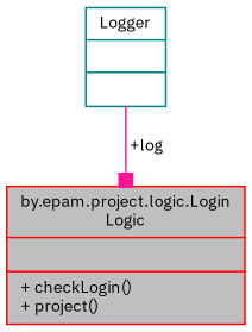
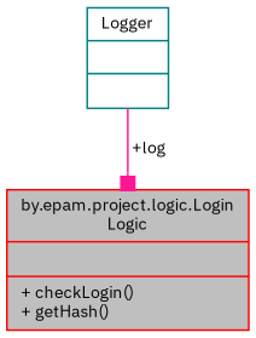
  digraph {
    fontname="IBM Plex Sans"
    node [fontname="IBM Plex Sans" fontsize=10 shape=record]
-   n1 [color=red fillcolor=grey75 fontcolor=black height=0.2 label="{by.epam.project.logic.Login\lLogic\n||+ checkLogin()\l+ project()\l}" style=filled width=0.4]
+   n1 [color=red fillcolor=grey75 fontcolor=black height=0.2 label="{by.epam.project.logic.Login\lLogic\n||+ checkLogin()\l+ getHash()\l}" style=filled width=0.4]
    n2 [color=teal height=0.2 label="{Logger\n||}" width=0.4]
    n2 -> n1 [arrowhead=box color=deeppink fontname="IBM Plex Sans" fontsize=10 label=" +log" labelfontname=FreeSans labelfontsize=10 style=solid]
  }
